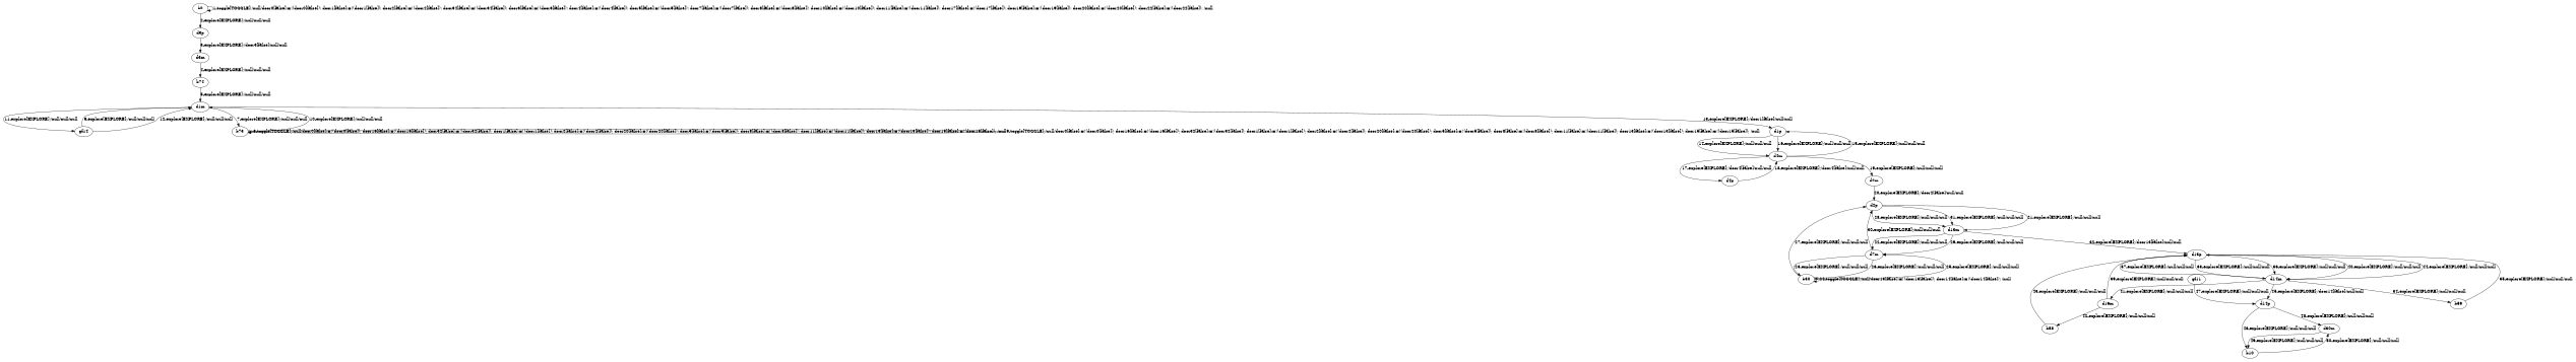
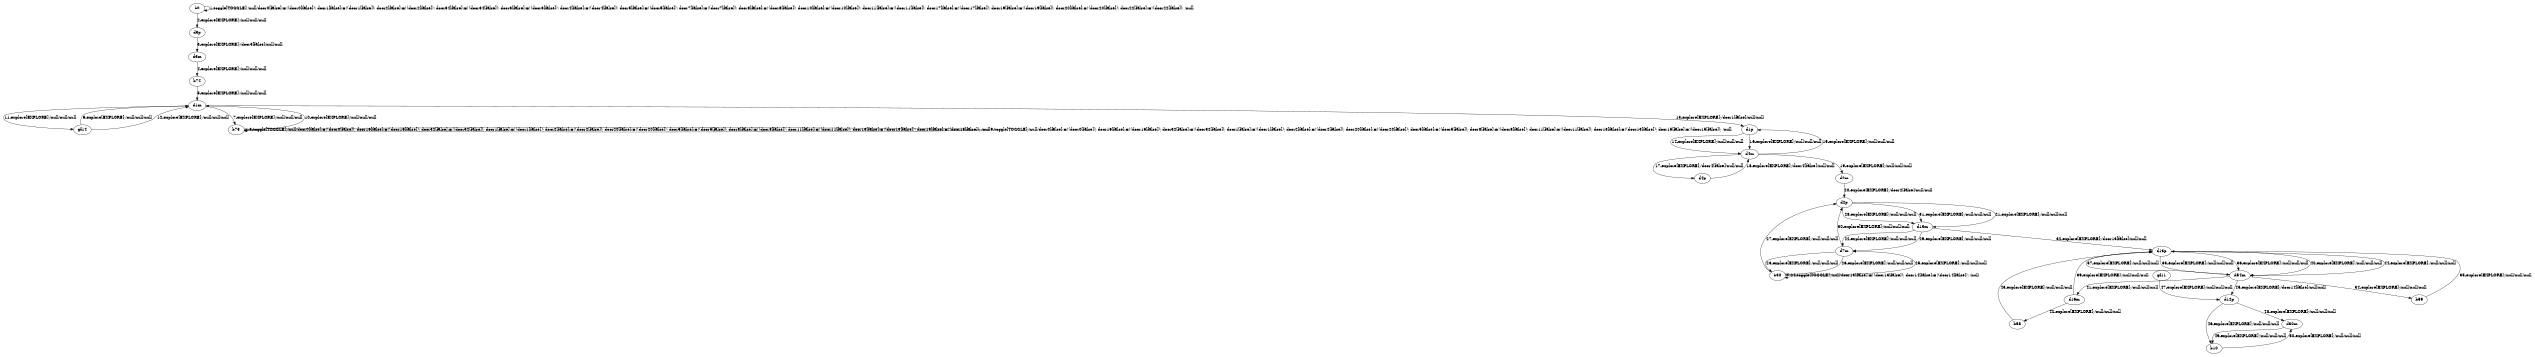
  digraph {
    b0
    d3p
    d3m
    b74
    d1m
    gf14
    b73
    d1p
    d4m
    d4p
    d2m
    d2p
    d13m
    d7m
    d13p
    b30
-   d14m
+   d14m [label=d54m]
    d16m
    b59
-   d14p
+   d14p [label=d12p]
    b58
    d30m
    b10
    gf11
    b0 -> b0 [label="1-toggle[TOGGLE];/null/door0[false]:=!(door0[false]); door1[false]:=!(door1[false]); door2[false]:=!(door2[false]); door34[false]:=!(door34[false]); door3[false]:=!(door3[false]); door4[false]:=!(door4[false]); door5[false]:=!(door5[false]); door7[false]:=!(door7[false]); door8[false]:=!(door8[false]); door10[false]:=!(door10[false]); door11[false]:=!(door11[false]); door17[false]:=!(door17[false]); door19[false]:=!(door19[false]); door20[false]:=!(door20[false]); door22[false]:=!(door22[false]); /null"]
    b0 -> d3p [label="2-explore[EXPLORE];/null/null/null"]
    d3p -> d3m [label="3-explore[EXPLORE];/door3[false]/null/null"]
    d3m -> b74 [label="4-explore[EXPLORE];/null/null/null"]
    b74 -> d1m [label="5-explore[EXPLORE];/null/null/null"]
    d1m -> gf14 [label="11-explore[EXPLORE];/null/null/null"]
    d1m -> b73 [label="7-explore[EXPLORE];/null/null/null"]
    d1m -> d1p [label="13-explore[EXPLORE];/door1[false]/null/null"]
    gf14 -> d1m [label="6-explore[EXPLORE];/null/null/null"]
    gf14 -> d1m [label="12-explore[EXPLORE];/null/null/null"]
    b73 -> d1m [label="10-explore[EXPLORE];/null/null/null"]
    b73 -> b73 [label="8-toggle[TOGGLE];/null/door0[false]:=!(door0[false]); door16[false]:=!(door16[false]); door32[false]:=!(door32[false]); door1[false]:=!(door1[false]); door2[false]:=!(door2[false]); door20[false]:=!(door20[false]); door5[false]:=!(door5[false]); door8[false]:=!(door8[false]); door11[false]:=!(door11[false]); door13[false]:=!(door13[false]); door15[false]:=!(door15[false]); /null"]
    b73 -> b73 [label="9-toggle[TOGGLE];/null/door0[false]:=!(door0[false]); door16[false]:=!(door16[false]); door32[false]:=!(door32[false]); door1[false]:=!(door1[false]); door2[false]:=!(door2[false]); door20[false]:=!(door20[false]); door5[false]:=!(door5[false]); door8[false]:=!(door8[false]); door11[false]:=!(door11[false]); door13[false]:=!(door13[false]); door15[false]:=!(door15[false]); /null"]
    d1p -> d4m [label="14-explore[EXPLORE];/null/null/null"]
    d1p -> d4m [label="16-explore[EXPLORE];/null/null/null"]
    d4m -> d1p [label="15-explore[EXPLORE];/null/null/null"]
    d4m -> d4p [label="17-explore[EXPLORE];/door4[false]/null/null"]
    d4m -> d2m [label="19-explore[EXPLORE];/null/null/null"]
    d4p -> d4m [label="18-explore[EXPLORE];/door4[false]/null/null"]
    d2m -> d2p [label="20-explore[EXPLORE];/door2[false]/null/null"]
    d2p -> d13m [label="21-explore[EXPLORE];/null/null/null"]
    d2p -> d13m [label="28-explore[EXPLORE];/null/null/null"]
    d2p -> d13m [label="31-explore[EXPLORE];/null/null/null"]
    d13m -> d7m [label="22-explore[EXPLORE];/null/null/null"]
    d13m -> d7m [label="29-explore[EXPLORE];/null/null/null"]
    d13m -> d13p [label="32-explore[EXPLORE];/door13[false]/null/null"]
    d7m -> d2p [label="30-explore[EXPLORE];/null/null/null"]
    d7m -> b30 [label="23-explore[EXPLORE];/null/null/null"]
    d7m -> b30 [label="26-explore[EXPLORE];/null/null/null"]
    d13p -> d14m [label="33-explore[EXPLORE];/null/null/null"]
    d13p -> d14m [label="36-explore[EXPLORE];/null/null/null"]
    d13p -> d14m [label="40-explore[EXPLORE];/null/null/null"]
    d13p -> d14m [label="44-explore[EXPLORE];/null/null/null"]
    b30 -> d2p [label="27-explore[EXPLORE];/null/null/null"]
    b30 -> d7m [label="25-explore[EXPLORE];/null/null/null"]
    b30 -> b30 [label="24-toggle[TOGGLE];/null/door13[false]:=!(door13[false]); door14[false]:=!(door14[false]); /null"]
    d14m -> d13p [label="37-explore[EXPLORE];/null/null/null"]
    d14m -> d16m [label="41-explore[EXPLORE];/null/null/null"]
    d14m -> b59 [label="34-explore[EXPLORE];/null/null/null"]
    d14m -> d14p [label="45-explore[EXPLORE];/door14[false]/null/null"]
    d16m -> d13p [label="39-explore[EXPLORE];/null/null/null"]
    d16m -> b58 [label="42-explore[EXPLORE];/null/null/null"]
    b59 -> d13p [label="35-explore[EXPLORE];/null/null/null"]
    d14p -> d30m [label="48-explore[EXPLORE];/null/null/null"]
    d14p -> b10 [label="46-explore[EXPLORE];/null/null/null"]
    b58 -> d13p [label="43-explore[EXPLORE];/null/null/null"]
    d30m -> b10 [label="49-explore[EXPLORE];/null/null/null"]
    b10 -> d30m [label="50-explore[EXPLORE];/null/null/null"]
    gf11 -> d14p [label="47-explore[EXPLORE];/null/null/null"]
  }
